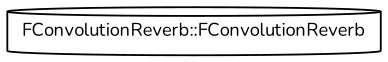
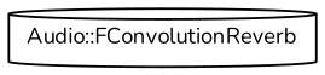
  digraph {
    rankdir=LR
    fontname=Nunito
-   n1 [color=black fillcolor=white fontname=Nunito fontsize=10 height=0.2 label="FConvolutionReverb::FConvolutionReverb" shape=cylinder style=filled width=0.4]
+   n1 [color=black fillcolor=white fontname=Nunito fontsize=10 height=0.2 label="Audio::FConvolutionReverb" shape=cylinder style=filled width=0.4]
  }
